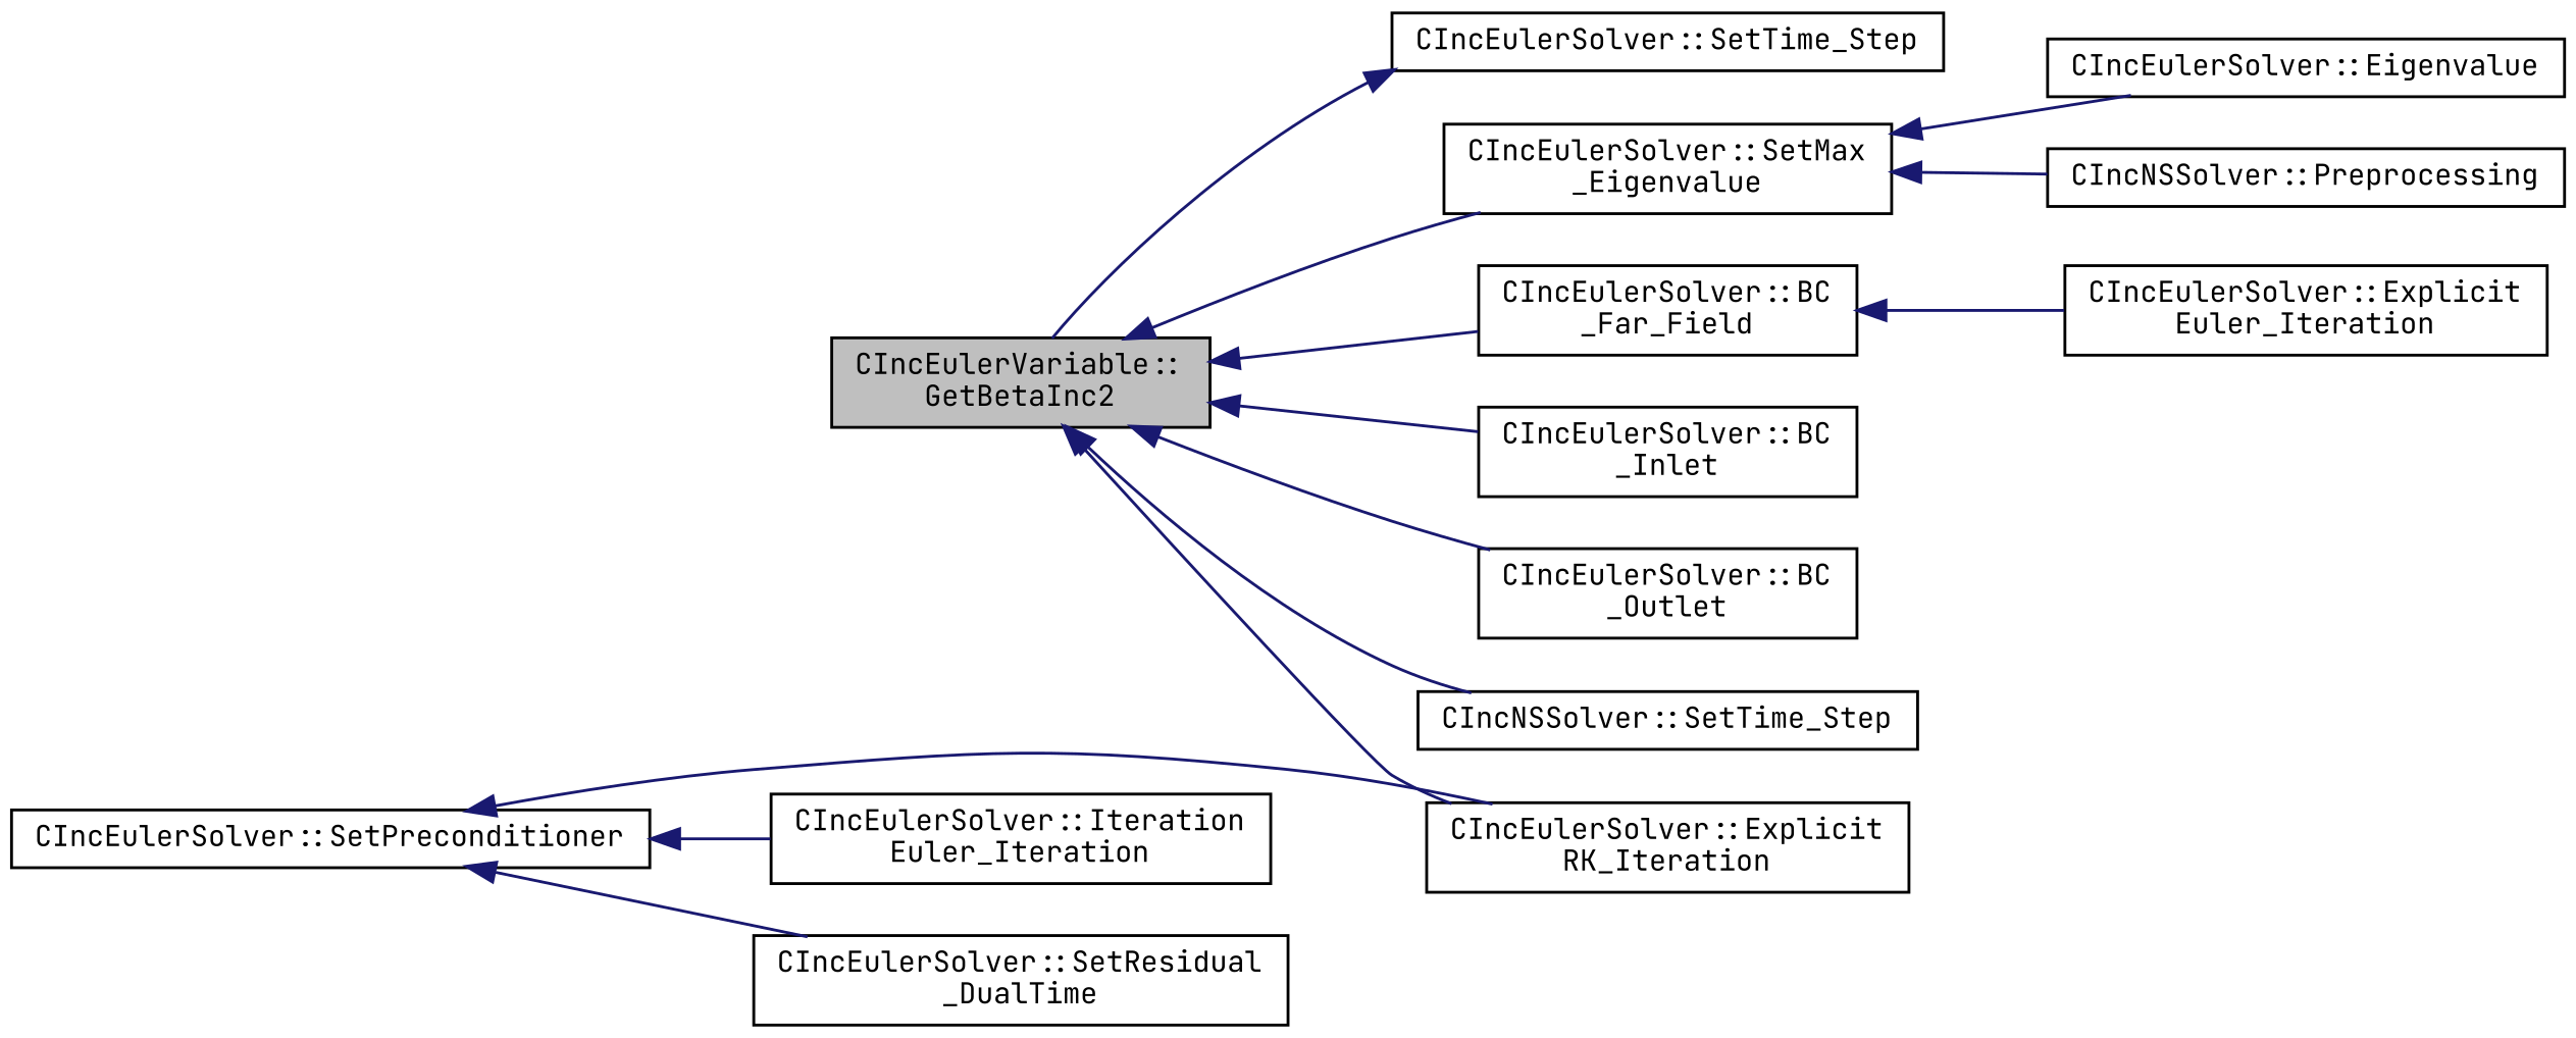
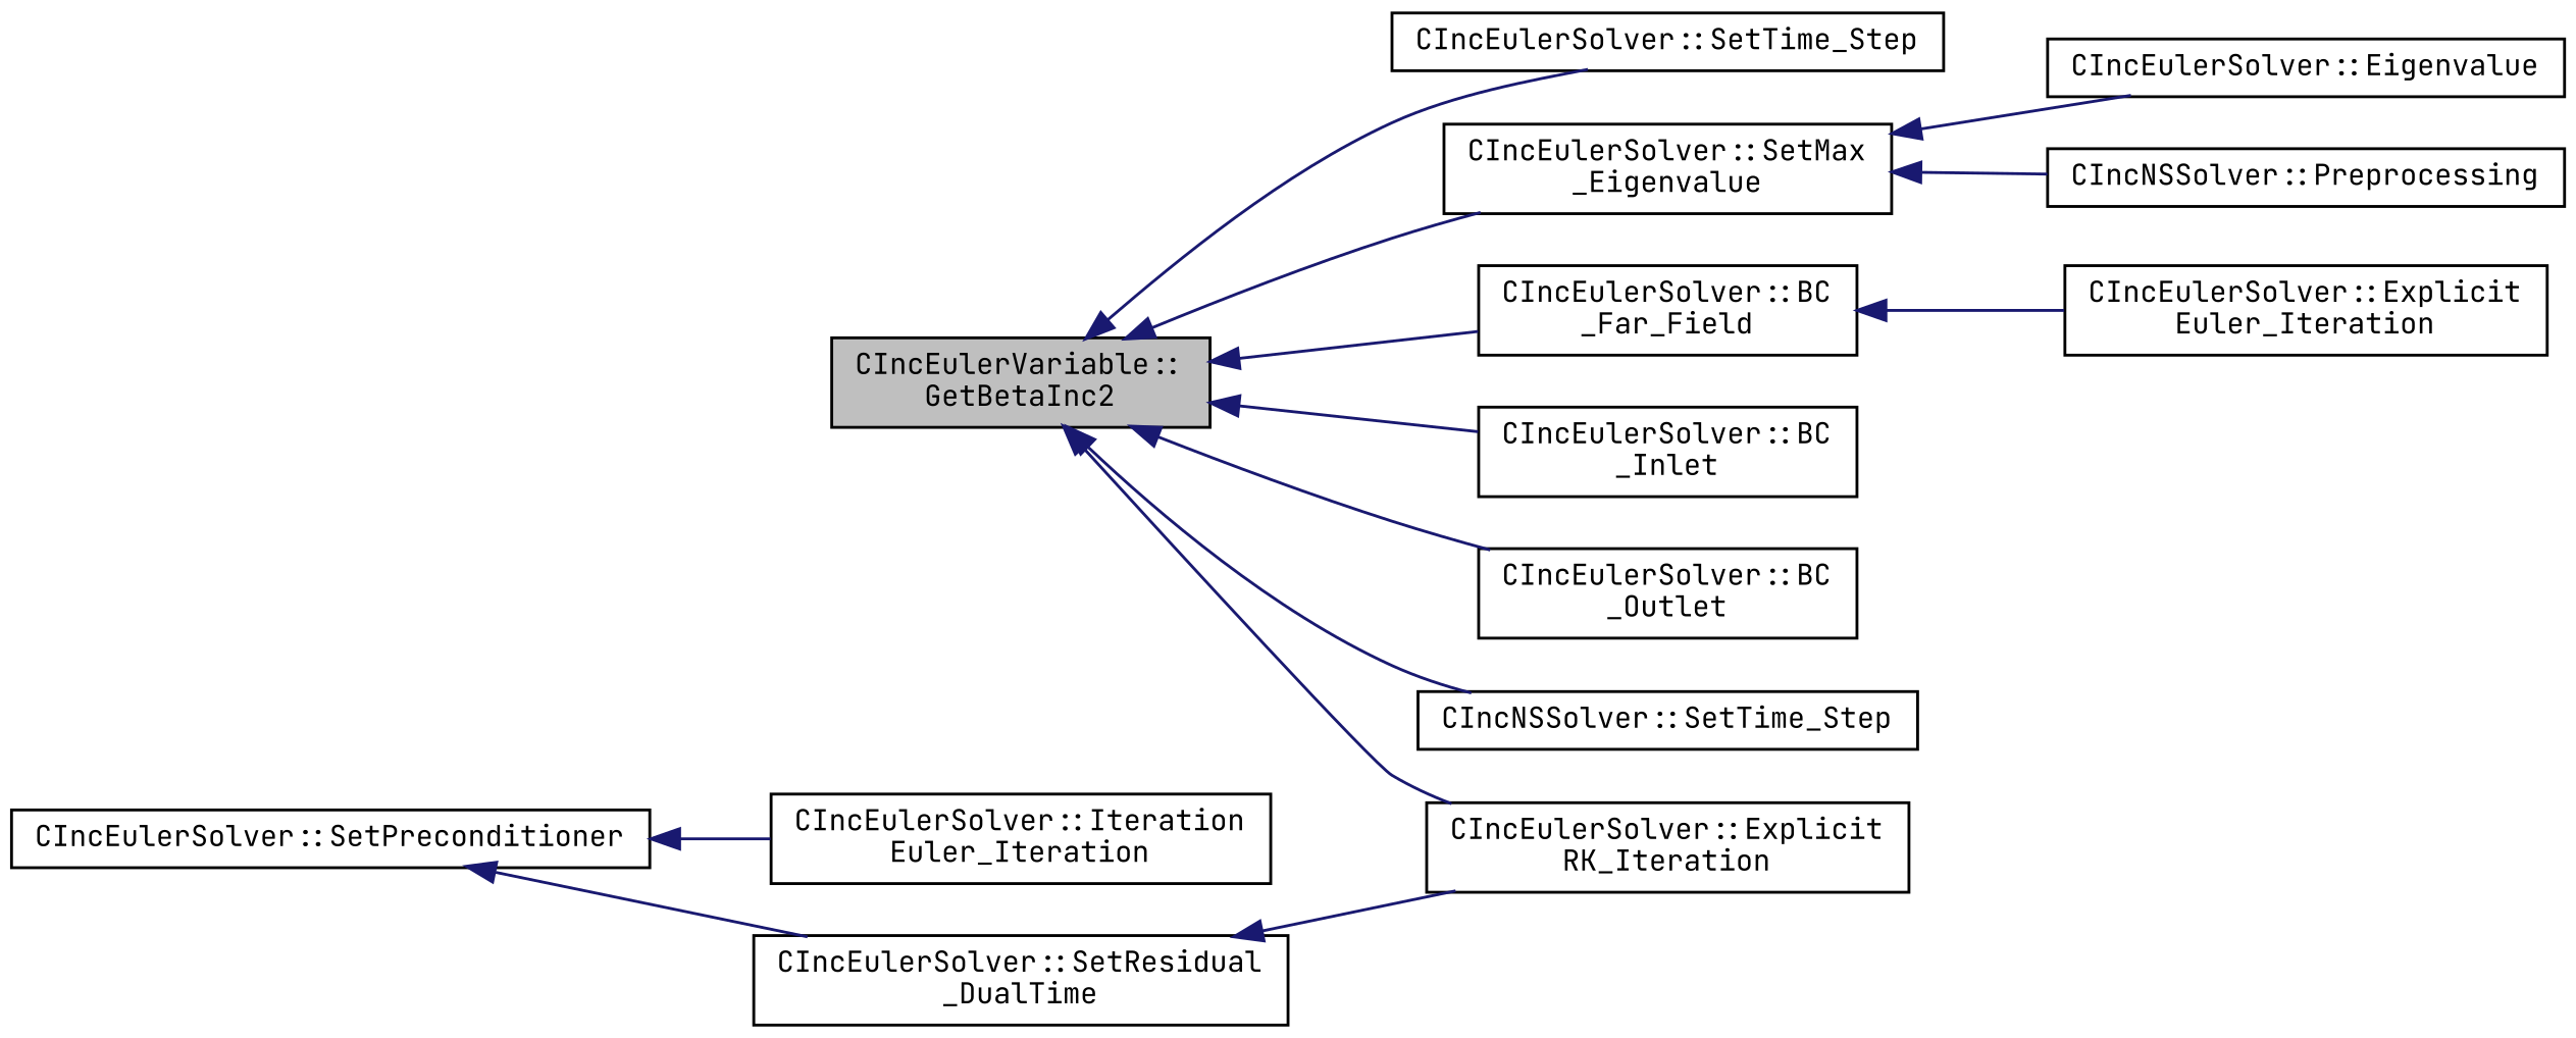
  digraph {
    fontname="JetBrains Mono"
    rankdir=LR
    node [color=black fillcolor=white fontname="JetBrains Mono" fontsize=10 shape=record style=filled]
    edge [color=midnightblue dir=back fontname="JetBrains Mono" fontsize=10 labelfontname=Helvetica labelfontsize=10 style=solid]
    n1 [fillcolor=grey75 fontcolor=black height=0.2 label="CIncEulerVariable::\lGetBetaInc2" width=0.4]
    n2 [height=0.2 label="CIncEulerSolver::SetTime_Step" width=0.4]
    n3 [height=0.2 label="CIncEulerSolver::SetMax\l_Eigenvalue" width=0.4]
    n4 [height=0.2 label="CIncEulerSolver::BC\l_Far_Field" width=0.4]
    n5 [height=0.2 label="CIncEulerSolver::BC\l_Inlet" width=0.4]
    n6 [height=0.2 label="CIncEulerSolver::BC\l_Outlet" width=0.4]
    n7 [height=0.2 label="CIncNSSolver::SetTime_Step" width=0.4]
    n8 [height=0.2 label="CIncEulerSolver::Explicit\lRK_Iteration" width=0.4]
    n9 [height=0.2 label="CIncEulerSolver::Eigenvalue" width=0.4]
    n10 [height=0.2 label="CIncNSSolver::Preprocessing" width=0.4]
    n11 [height=0.2 label="CIncEulerSolver::SetPreconditioner" width=0.4]
    n12 [height=0.2 label="CIncEulerSolver::Iteration\lEuler_Iteration" width=0.4]
    n13 [height=0.2 label="CIncEulerSolver::SetResidual\l_DualTime" width=0.4]
    n14 [height=0.2 label="CIncEulerSolver::Explicit\lEuler_Iteration" width=0.4]
-   n2 -> n1
+   n1 -> n2
    n1 -> n3
    n1 -> n4
    n1 -> n5
    n1 -> n6
    n1 -> n7
    n1 -> n8
    n3 -> n9
    n3 -> n10
    n4 -> n14
-   n11 -> n8
+   n13 -> n8
    n11 -> n12
    n11 -> n13
  }
